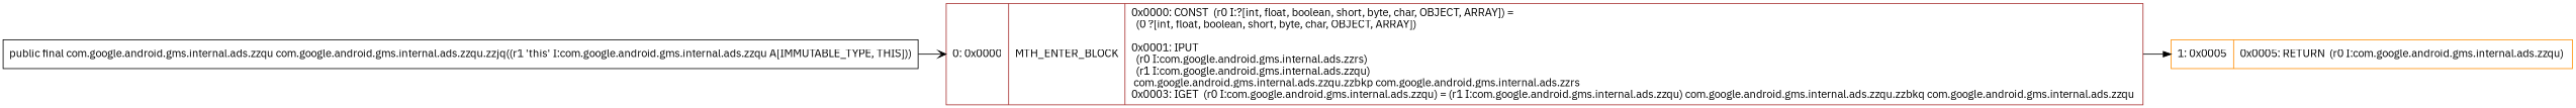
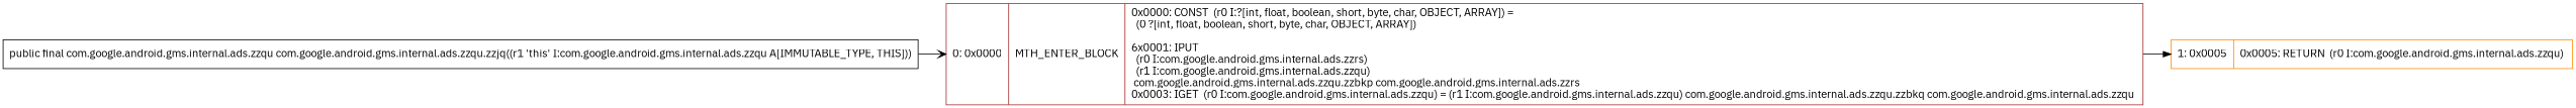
  digraph {
    rankdir=LR
    fontname="IBM Plex Sans"
    node [shape=record fontname="IBM Plex Sans"]
    edge [fontname="IBM Plex Sans"]
-   n1 [label="{0\:\ 0x0000|MTH_ENTER_BLOCK\l|0x0000: CONST  (r0 I:?[int, float, boolean, short, byte, char, OBJECT, ARRAY]) = \l  (0 ?[int, float, boolean, short, byte, char, OBJECT, ARRAY])\l \l0x0001: IPUT  \l  (r0 I:com.google.android.gms.internal.ads.zzrs)\l  (r1 I:com.google.android.gms.internal.ads.zzqu)\l com.google.android.gms.internal.ads.zzqu.zzbkp com.google.android.gms.internal.ads.zzrs \l0x0003: IGET  (r0 I:com.google.android.gms.internal.ads.zzqu) = (r1 I:com.google.android.gms.internal.ads.zzqu) com.google.android.gms.internal.ads.zzqu.zzbkq com.google.android.gms.internal.ads.zzqu \l}" color=brown]
+   n1 [label="{0\:\ 0x0000|MTH_ENTER_BLOCK\l|0x0000: CONST  (r0 I:?[int, float, boolean, short, byte, char, OBJECT, ARRAY]) = \l  (0 ?[int, float, boolean, short, byte, char, OBJECT, ARRAY])\l \l6x0001: IPUT  \l  (r0 I:com.google.android.gms.internal.ads.zzrs)\l  (r1 I:com.google.android.gms.internal.ads.zzqu)\l com.google.android.gms.internal.ads.zzqu.zzbkp com.google.android.gms.internal.ads.zzrs \l0x0003: IGET  (r0 I:com.google.android.gms.internal.ads.zzqu) = (r1 I:com.google.android.gms.internal.ads.zzqu) com.google.android.gms.internal.ads.zzqu.zzbkq com.google.android.gms.internal.ads.zzqu \l}" color=brown]
    n2 [label="{1\:\ 0x0005|0x0005: RETURN  (r0 I:com.google.android.gms.internal.ads.zzqu) \l}" color=darkorange]
    n3 [label="{public final com.google.android.gms.internal.ads.zzqu com.google.android.gms.internal.ads.zzqu.zzjq((r1 'this' I:com.google.android.gms.internal.ads.zzqu A[IMMUTABLE_TYPE, THIS])) }" color=black]
    n1 -> n2 [arrowhead=normal]
    n3 -> n1 [arrowhead=vee]
  }
